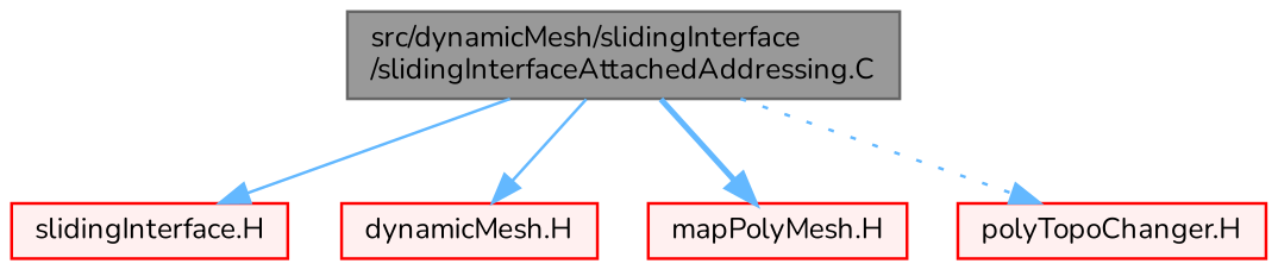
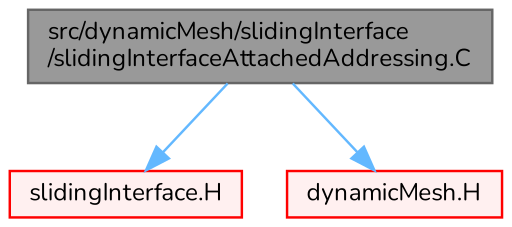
  digraph {
    fontname=Nunito
    node [color=red fillcolor="#FFF0F0" fontname=Nunito fontsize=10 shape=box style=filled]
    edge [color=steelblue1 fontname=Nunito fontsize=10 labelfontname=Helvetica labelfontsize=10 style=solid]
    n1 [color=gray40 fillcolor=grey60 fontcolor=black height=0.2 label="src/dynamicMesh/slidingInterface\l/slidingInterfaceAttachedAddressing.C" width=0.4]
    n2 [height=0.2 label="slidingInterface.H" width=0.4]
    n3 [height=0.2 label="dynamicMesh.H" width=0.4]
-   n4 [height=0.2 label="mapPolyMesh.H" width=0.4]
-   n5 [height=0.2 label="polyTopoChanger.H" width=0.4]
    n1 -> n2
    n1 -> n3
-   n1 -> n4 [style=bold]
-   n1 -> n5 [style=dotted]
  }
